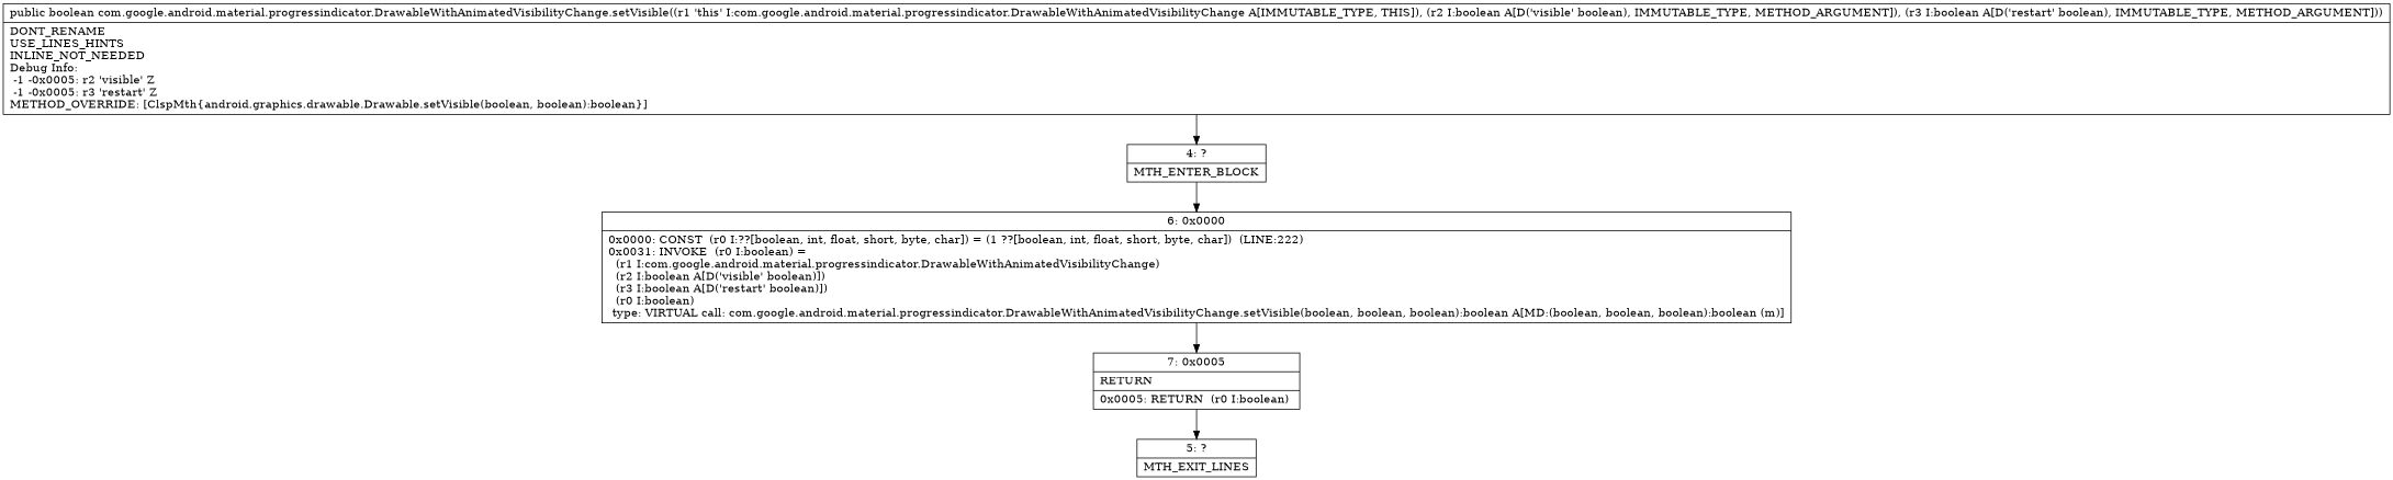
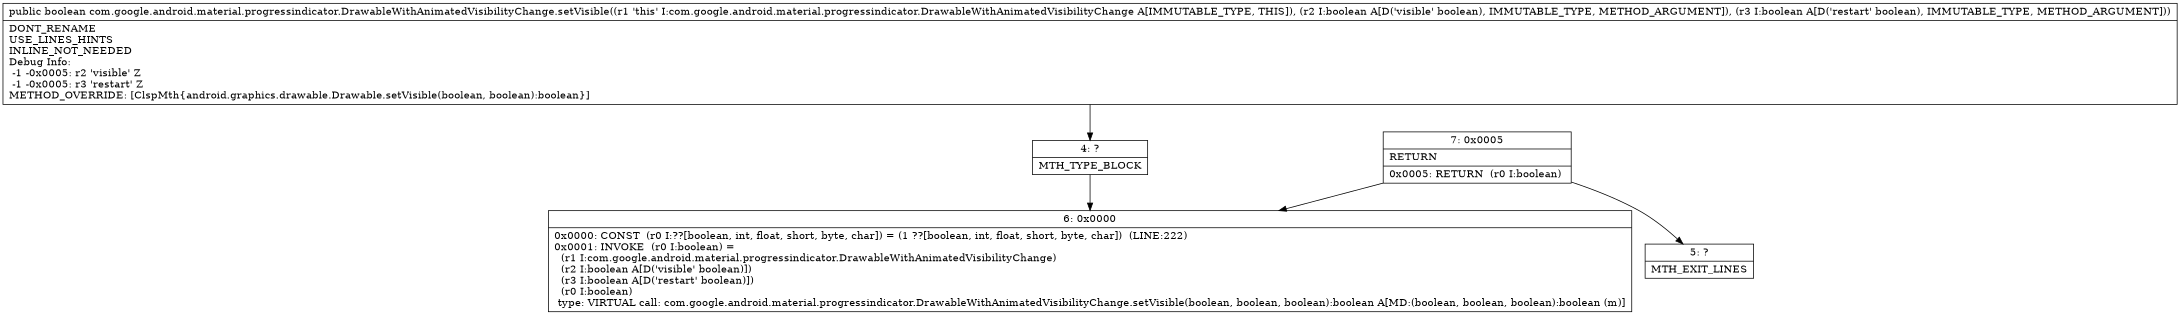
  digraph {
    node [shape=record]
-   n1 [label="{4\:\ ?|MTH_ENTER_BLOCK\l}"]
-   n2 [label="{6\:\ 0x0000|0x0000: CONST  (r0 I:??[boolean, int, float, short, byte, char]) = (1 ??[boolean, int, float, short, byte, char])  (LINE:222)\l0x0031: INVOKE  (r0 I:boolean) = \l  (r1 I:com.google.android.material.progressindicator.DrawableWithAnimatedVisibilityChange)\l  (r2 I:boolean A[D('visible' boolean)])\l  (r3 I:boolean A[D('restart' boolean)])\l  (r0 I:boolean)\l type: VIRTUAL call: com.google.android.material.progressindicator.DrawableWithAnimatedVisibilityChange.setVisible(boolean, boolean, boolean):boolean A[MD:(boolean, boolean, boolean):boolean (m)]\l}"]
+   n1 [label="{4\:\ ?|MTH_TYPE_BLOCK\l}"]
+   n2 [label="{6\:\ 0x0000|0x0000: CONST  (r0 I:??[boolean, int, float, short, byte, char]) = (1 ??[boolean, int, float, short, byte, char])  (LINE:222)\l0x0001: INVOKE  (r0 I:boolean) = \l  (r1 I:com.google.android.material.progressindicator.DrawableWithAnimatedVisibilityChange)\l  (r2 I:boolean A[D('visible' boolean)])\l  (r3 I:boolean A[D('restart' boolean)])\l  (r0 I:boolean)\l type: VIRTUAL call: com.google.android.material.progressindicator.DrawableWithAnimatedVisibilityChange.setVisible(boolean, boolean, boolean):boolean A[MD:(boolean, boolean, boolean):boolean (m)]\l}"]
    n3 [label="{7\:\ 0x0005|RETURN\l|0x0005: RETURN  (r0 I:boolean) \l}"]
    n4 [label="{5\:\ ?|MTH_EXIT_LINES\l}"]
    n5 [label="{public boolean com.google.android.material.progressindicator.DrawableWithAnimatedVisibilityChange.setVisible((r1 'this' I:com.google.android.material.progressindicator.DrawableWithAnimatedVisibilityChange A[IMMUTABLE_TYPE, THIS]), (r2 I:boolean A[D('visible' boolean), IMMUTABLE_TYPE, METHOD_ARGUMENT]), (r3 I:boolean A[D('restart' boolean), IMMUTABLE_TYPE, METHOD_ARGUMENT]))  | DONT_RENAME\lUSE_LINES_HINTS\lINLINE_NOT_NEEDED\lDebug Info:\l  \-1 \-0x0005: r2 'visible' Z\l  \-1 \-0x0005: r3 'restart' Z\lMETHOD_OVERRIDE: [ClspMth\{android.graphics.drawable.Drawable.setVisible(boolean, boolean):boolean\}]\l}"]
    n1 -> n2
-   n2 -> n3
+   n3 -> n2
    n3 -> n4
    n5 -> n1
  }
